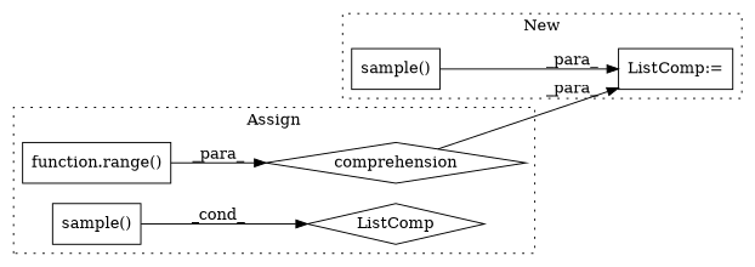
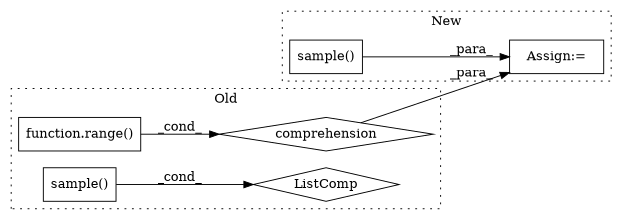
  digraph {
    rankdir=LR
    node [a=75 l=3 shape=box]
    n1 [a=106 l=45 label=ListComp s=7693 shape=diamond]
    n2 [a=45 label=comprehension s=7720 shape=diamond]
    n3 [l="6,1" label="function.range()" s="7729,7736"]
    n4 [l=11 label="sample()" s=7707]
    n5 [l=10 label="sample()" s=10735]
-   n6 [a=68 label="ListComp:=" s=10732]
+   n6 [a=68 label="Assign:=" s=10732]
    subgraph cluster_1 {
-     label=Assign
+     label=Old
      style=dotted
      n1
      n2
      n3
      n4
    }
    subgraph cluster_2 {
      label=New
      style=dotted
      n5
      n6
    }
    n2 -> n6 [label=_para_]
-   n3 -> n2 [label=_para_]
+   n3 -> n2 [label=_cond_]
    n4 -> n1 [label=_cond_]
    n5 -> n6 [label=_para_]
  }
